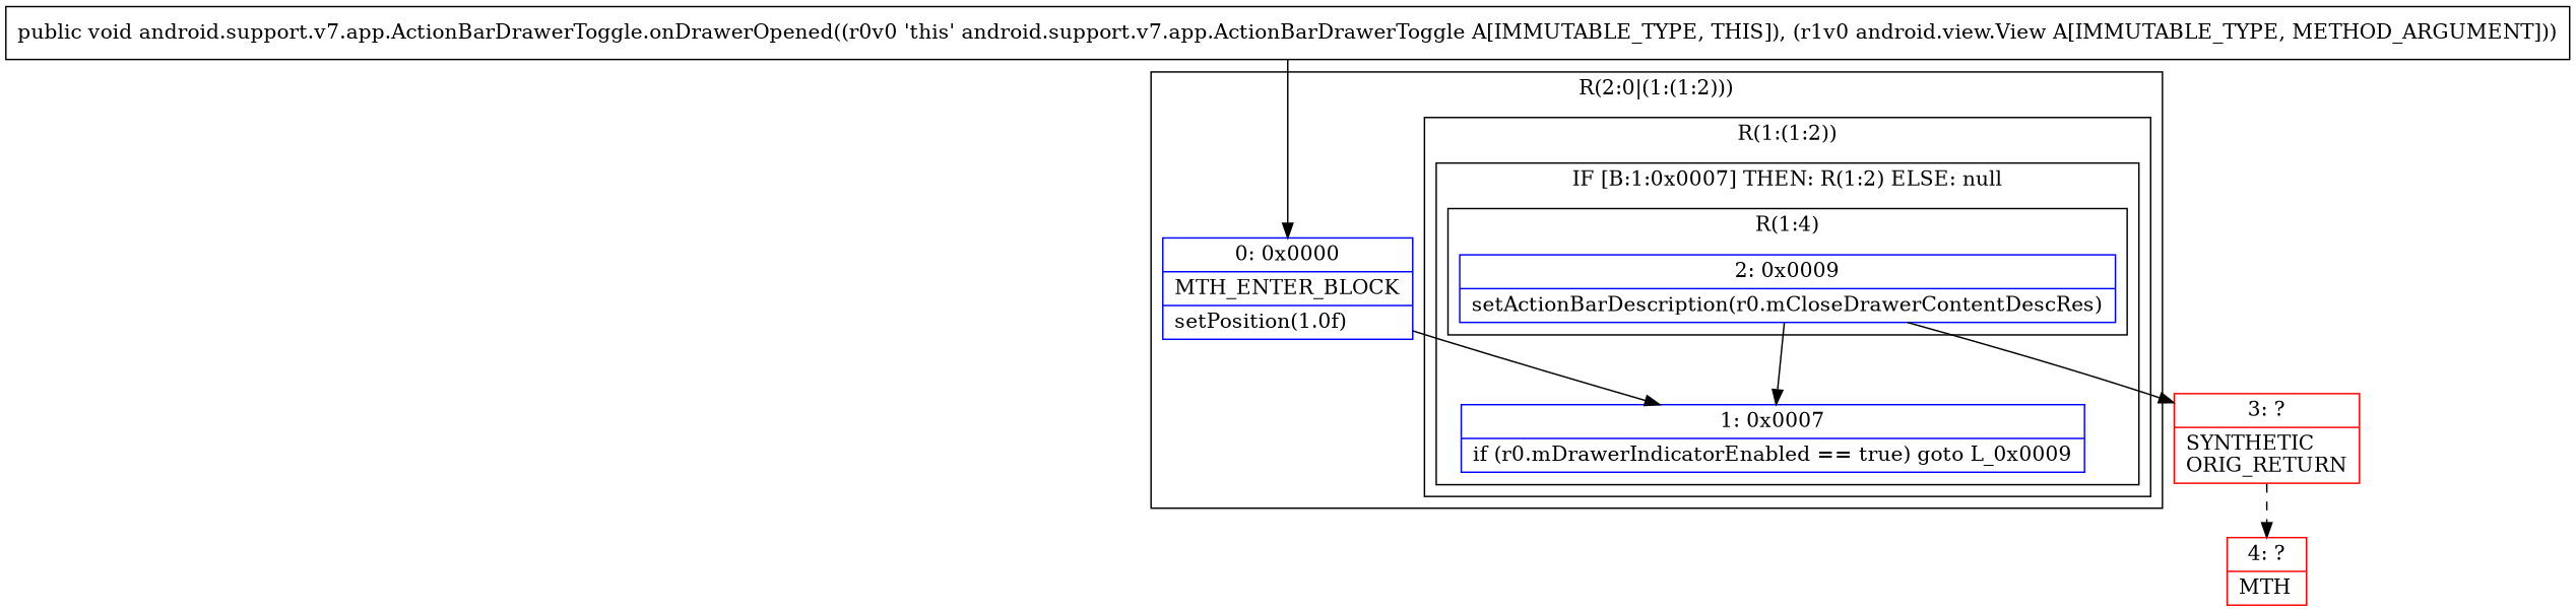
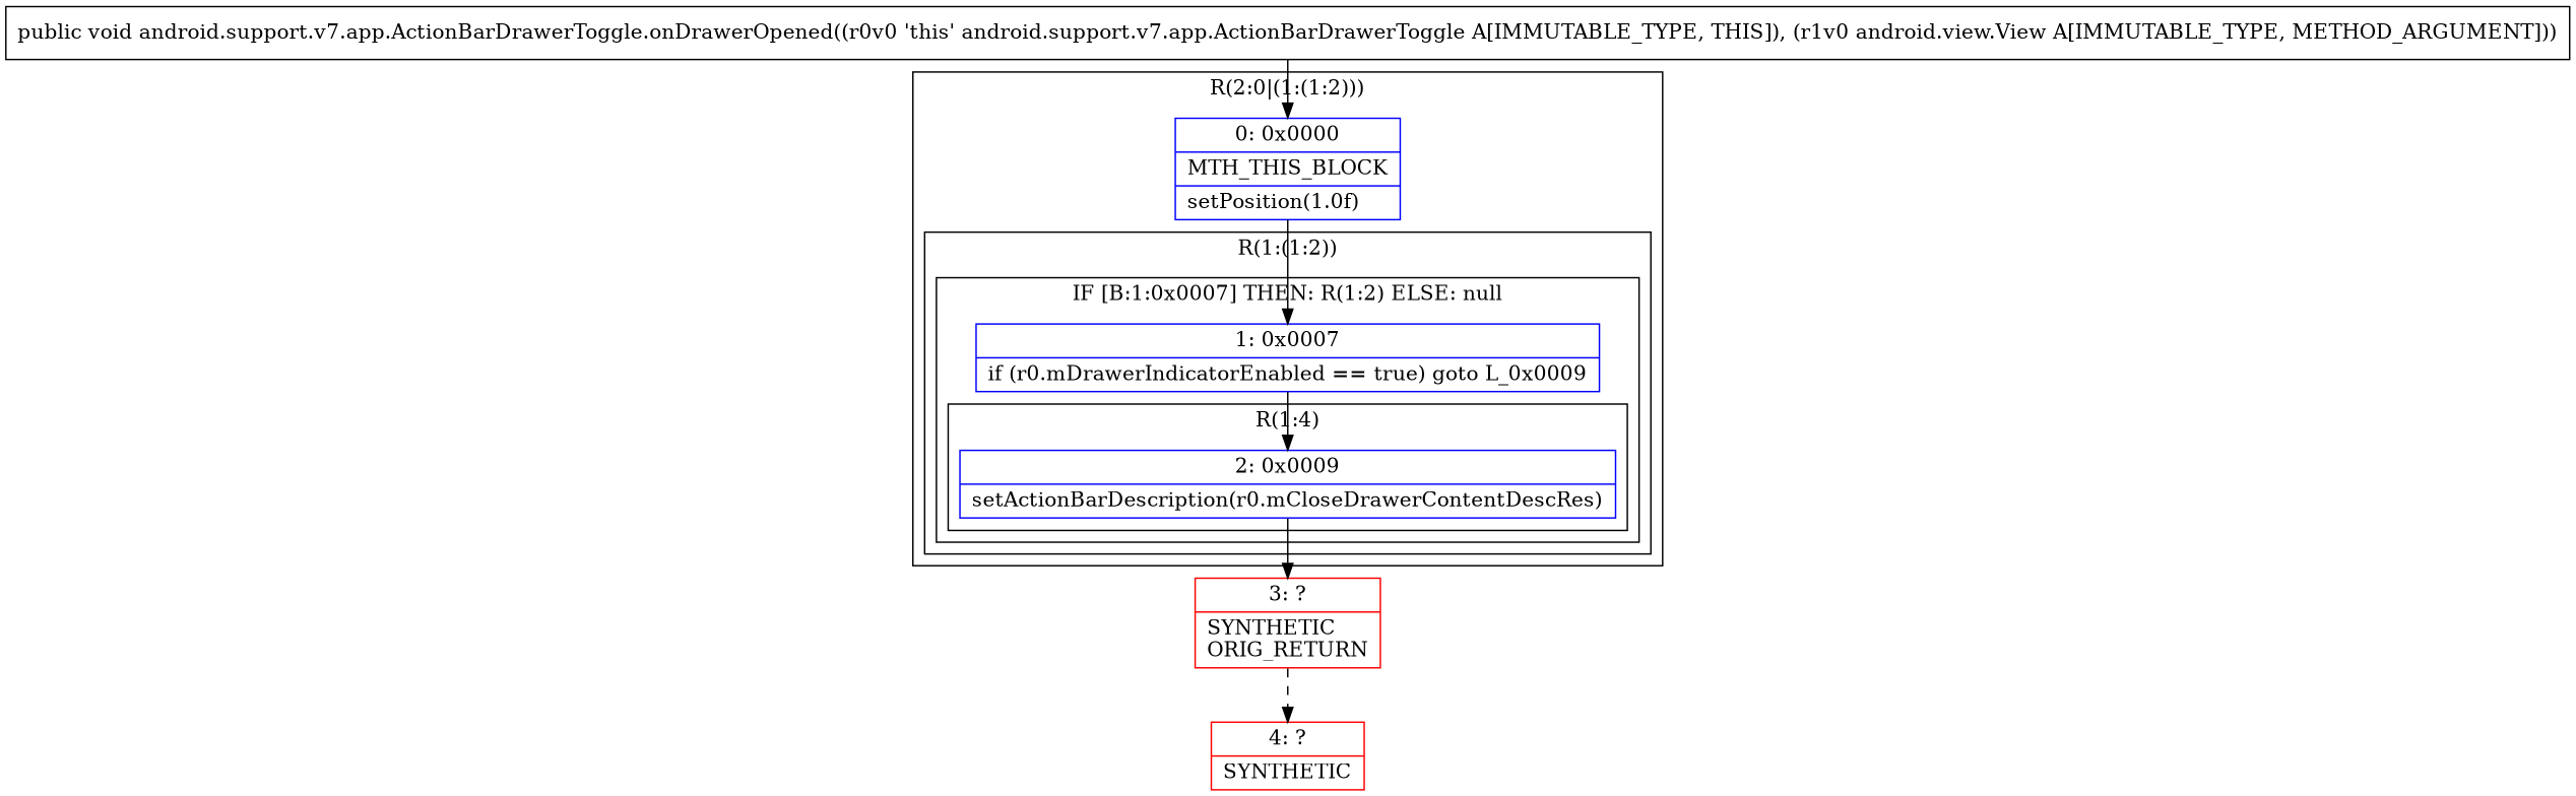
  digraph {
    node [color=blue shape=record]
    n1 [label="{2\:\ 0x0009|setActionBarDescription(r0.mCloseDrawerContentDescRes)\l}"]
    n2 [label="{1\:\ 0x0007|if (r0.mDrawerIndicatorEnabled == true) goto L_0x0009\l}"]
-   n3 [label="{0\:\ 0x0000|MTH_ENTER_BLOCK\l|setPosition(1.0f)\l}"]
+   n3 [label="{0\:\ 0x0000|MTH_THIS_BLOCK\l|setPosition(1.0f)\l}"]
    n4 [color=red label="{3\:\ ?|SYNTHETIC\lORIG_RETURN\l}"]
-   n5 [color=red label="{4\:\ ?|MTH\l}"]
+   n5 [color=red label="{4\:\ ?|SYNTHETIC\l}"]
    n6 [label="{public void android.support.v7.app.ActionBarDrawerToggle.onDrawerOpened((r0v0 'this' android.support.v7.app.ActionBarDrawerToggle A[IMMUTABLE_TYPE, THIS]), (r1v0 android.view.View A[IMMUTABLE_TYPE, METHOD_ARGUMENT])) }" color=""]
    subgraph cluster_1 {
      label="R(2:0|(1:(1:2)))"
      n3
      subgraph cluster_2 {
        label="R(1:(1:2))"
        subgraph cluster_3 {
          label="IF [B:1:0x0007] THEN: R(1:2) ELSE: null"
          n2
          subgraph cluster_4 {
            label="R(1:4)"
            n1
          }
        }
      }
    }
    n1 -> n4
-   n1 -> n2
+   n2 -> n1
    n3 -> n2
    n4 -> n5 [style=dashed]
    n6 -> n3
  }
